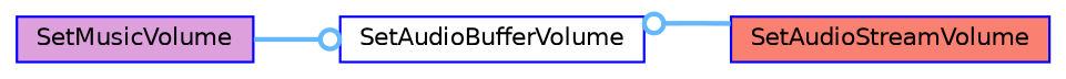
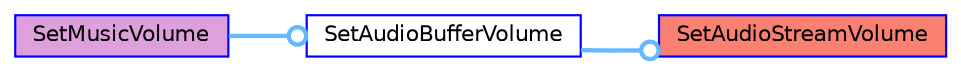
  digraph {
    rankdir=LR
    node [color=blue fontname=Helvetica fontsize=10 shape=box style=filled]
    edge [arrowhead=odot color=steelblue1 fontname=Helvetica fontsize=10 labelfontname=Helvetica labelfontsize=10 style=bold]
    n1 [fillcolor=plum fontcolor=black height=0.2 label=SetMusicVolume width=0.4]
    n2 [fillcolor=white height=0.2 label=SetAudioBufferVolume width=0.4]
    n3 [fillcolor=salmon height=0.2 label=SetAudioStreamVolume width=0.4]
    n1 -> n2
-   n3 -> n2
+   n2 -> n3
  }
